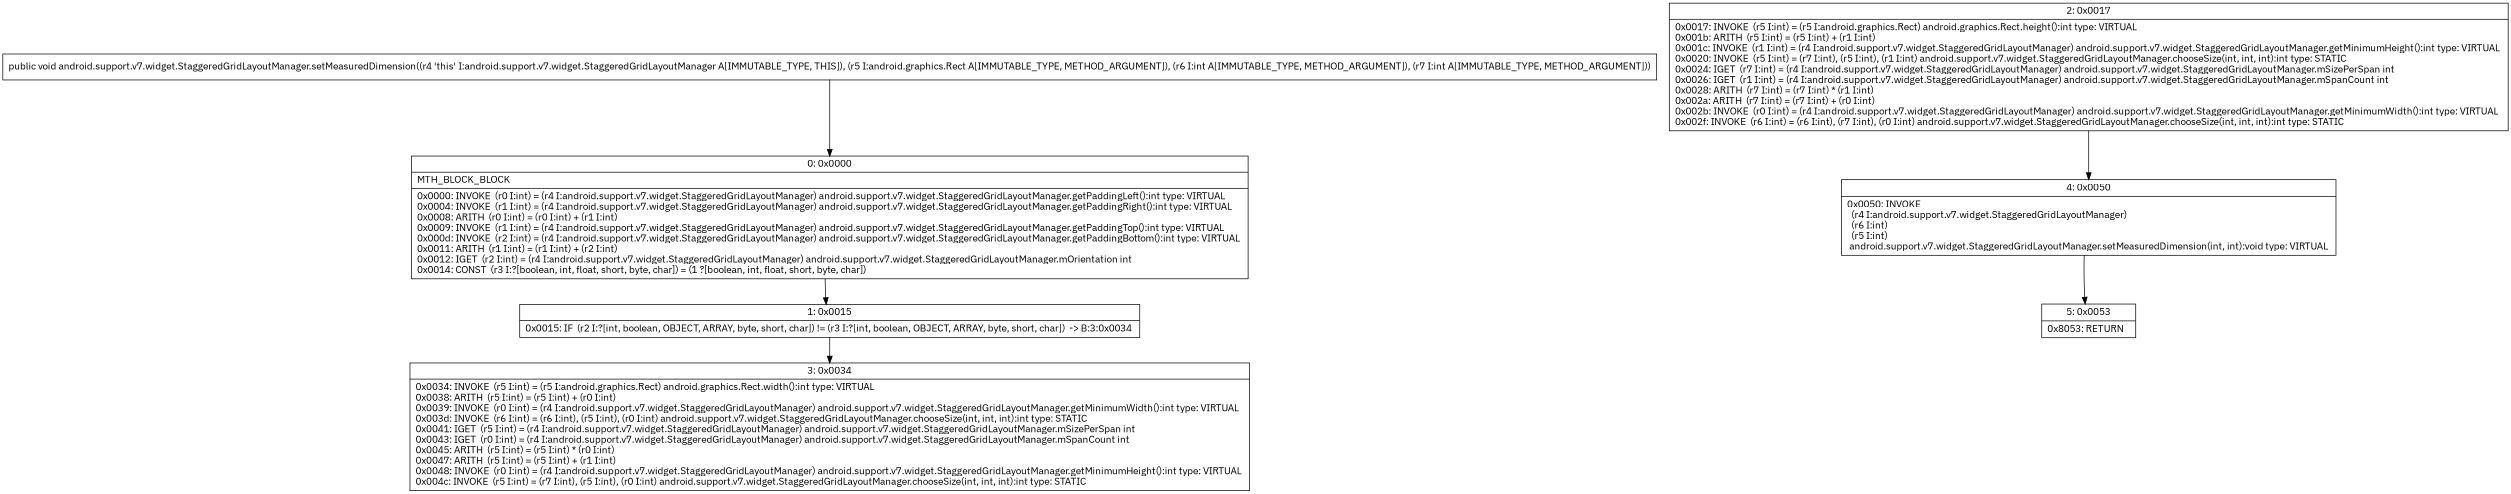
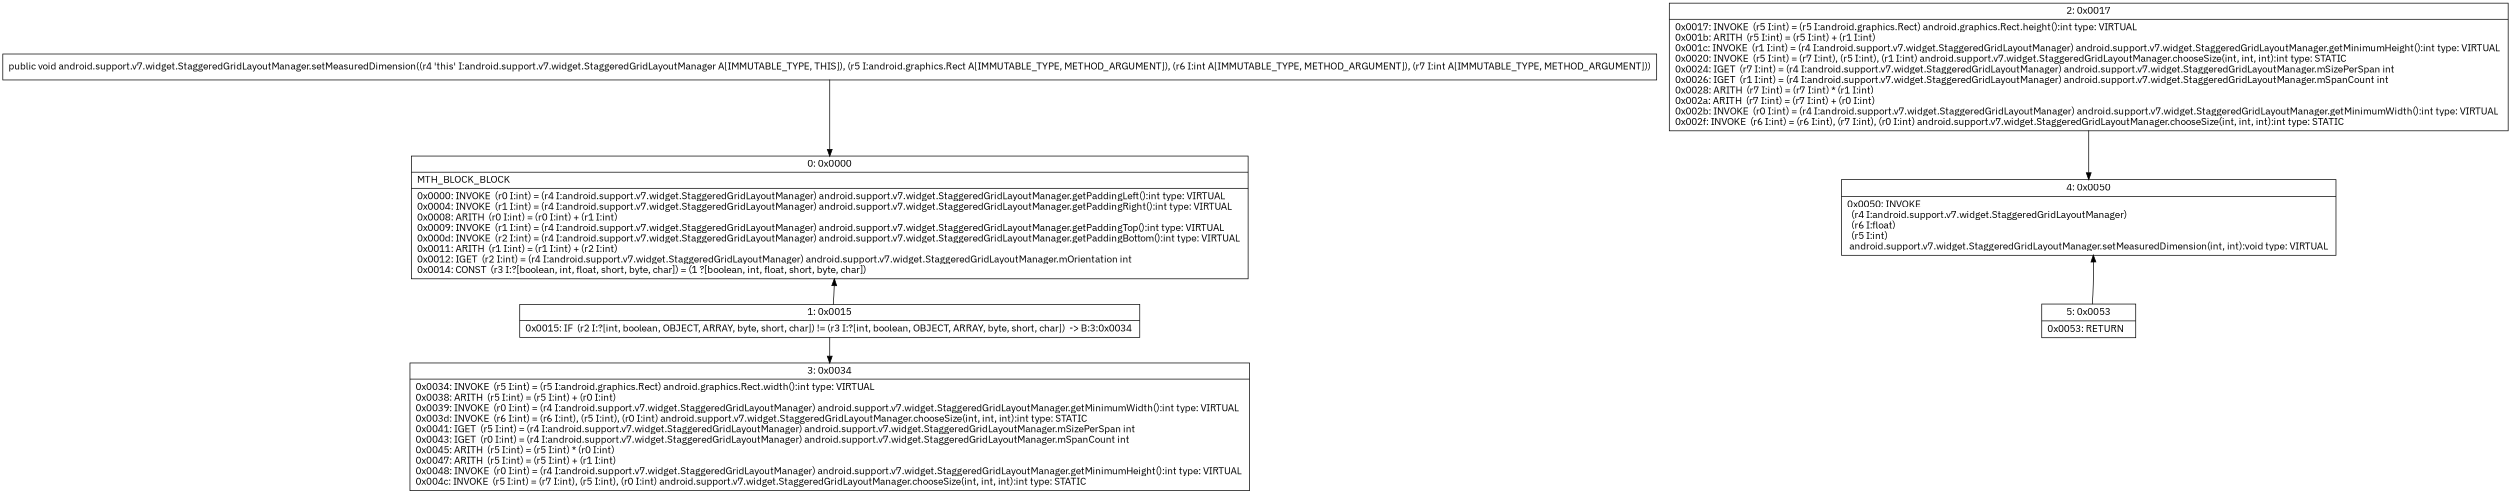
  digraph {
    fontname="IBM Plex Sans"
    node [fontname="IBM Plex Sans" shape=record]
    edge [fontname="IBM Plex Sans"]
    n1 [label="{0\:\ 0x0000|MTH_BLOCK_BLOCK\l|0x0000: INVOKE  (r0 I:int) = (r4 I:android.support.v7.widget.StaggeredGridLayoutManager) android.support.v7.widget.StaggeredGridLayoutManager.getPaddingLeft():int type: VIRTUAL \l0x0004: INVOKE  (r1 I:int) = (r4 I:android.support.v7.widget.StaggeredGridLayoutManager) android.support.v7.widget.StaggeredGridLayoutManager.getPaddingRight():int type: VIRTUAL \l0x0008: ARITH  (r0 I:int) = (r0 I:int) + (r1 I:int) \l0x0009: INVOKE  (r1 I:int) = (r4 I:android.support.v7.widget.StaggeredGridLayoutManager) android.support.v7.widget.StaggeredGridLayoutManager.getPaddingTop():int type: VIRTUAL \l0x000d: INVOKE  (r2 I:int) = (r4 I:android.support.v7.widget.StaggeredGridLayoutManager) android.support.v7.widget.StaggeredGridLayoutManager.getPaddingBottom():int type: VIRTUAL \l0x0011: ARITH  (r1 I:int) = (r1 I:int) + (r2 I:int) \l0x0012: IGET  (r2 I:int) = (r4 I:android.support.v7.widget.StaggeredGridLayoutManager) android.support.v7.widget.StaggeredGridLayoutManager.mOrientation int \l0x0014: CONST  (r3 I:?[boolean, int, float, short, byte, char]) = (1 ?[boolean, int, float, short, byte, char]) \l}"]
    n2 [label="{1\:\ 0x0015|0x0015: IF  (r2 I:?[int, boolean, OBJECT, ARRAY, byte, short, char]) != (r3 I:?[int, boolean, OBJECT, ARRAY, byte, short, char])  \-\> B:3:0x0034 \l}"]
    n3 [label="{3\:\ 0x0034|0x0034: INVOKE  (r5 I:int) = (r5 I:android.graphics.Rect) android.graphics.Rect.width():int type: VIRTUAL \l0x0038: ARITH  (r5 I:int) = (r5 I:int) + (r0 I:int) \l0x0039: INVOKE  (r0 I:int) = (r4 I:android.support.v7.widget.StaggeredGridLayoutManager) android.support.v7.widget.StaggeredGridLayoutManager.getMinimumWidth():int type: VIRTUAL \l0x003d: INVOKE  (r6 I:int) = (r6 I:int), (r5 I:int), (r0 I:int) android.support.v7.widget.StaggeredGridLayoutManager.chooseSize(int, int, int):int type: STATIC \l0x0041: IGET  (r5 I:int) = (r4 I:android.support.v7.widget.StaggeredGridLayoutManager) android.support.v7.widget.StaggeredGridLayoutManager.mSizePerSpan int \l0x0043: IGET  (r0 I:int) = (r4 I:android.support.v7.widget.StaggeredGridLayoutManager) android.support.v7.widget.StaggeredGridLayoutManager.mSpanCount int \l0x0045: ARITH  (r5 I:int) = (r5 I:int) * (r0 I:int) \l0x0047: ARITH  (r5 I:int) = (r5 I:int) + (r1 I:int) \l0x0048: INVOKE  (r0 I:int) = (r4 I:android.support.v7.widget.StaggeredGridLayoutManager) android.support.v7.widget.StaggeredGridLayoutManager.getMinimumHeight():int type: VIRTUAL \l0x004c: INVOKE  (r5 I:int) = (r7 I:int), (r5 I:int), (r0 I:int) android.support.v7.widget.StaggeredGridLayoutManager.chooseSize(int, int, int):int type: STATIC \l}"]
    n4 [label="{2\:\ 0x0017|0x0017: INVOKE  (r5 I:int) = (r5 I:android.graphics.Rect) android.graphics.Rect.height():int type: VIRTUAL \l0x001b: ARITH  (r5 I:int) = (r5 I:int) + (r1 I:int) \l0x001c: INVOKE  (r1 I:int) = (r4 I:android.support.v7.widget.StaggeredGridLayoutManager) android.support.v7.widget.StaggeredGridLayoutManager.getMinimumHeight():int type: VIRTUAL \l0x0020: INVOKE  (r5 I:int) = (r7 I:int), (r5 I:int), (r1 I:int) android.support.v7.widget.StaggeredGridLayoutManager.chooseSize(int, int, int):int type: STATIC \l0x0024: IGET  (r7 I:int) = (r4 I:android.support.v7.widget.StaggeredGridLayoutManager) android.support.v7.widget.StaggeredGridLayoutManager.mSizePerSpan int \l0x0026: IGET  (r1 I:int) = (r4 I:android.support.v7.widget.StaggeredGridLayoutManager) android.support.v7.widget.StaggeredGridLayoutManager.mSpanCount int \l0x0028: ARITH  (r7 I:int) = (r7 I:int) * (r1 I:int) \l0x002a: ARITH  (r7 I:int) = (r7 I:int) + (r0 I:int) \l0x002b: INVOKE  (r0 I:int) = (r4 I:android.support.v7.widget.StaggeredGridLayoutManager) android.support.v7.widget.StaggeredGridLayoutManager.getMinimumWidth():int type: VIRTUAL \l0x002f: INVOKE  (r6 I:int) = (r6 I:int), (r7 I:int), (r0 I:int) android.support.v7.widget.StaggeredGridLayoutManager.chooseSize(int, int, int):int type: STATIC \l}"]
-   n5 [label="{4\:\ 0x0050|0x0050: INVOKE  \l  (r4 I:android.support.v7.widget.StaggeredGridLayoutManager)\l  (r6 I:int)\l  (r5 I:int)\l android.support.v7.widget.StaggeredGridLayoutManager.setMeasuredDimension(int, int):void type: VIRTUAL \l}"]
-   n6 [label="{5\:\ 0x0053|0x8053: RETURN   \l}"]
+   n5 [label="{4\:\ 0x0050|0x0050: INVOKE  \l  (r4 I:android.support.v7.widget.StaggeredGridLayoutManager)\l  (r6 I:float)\l  (r5 I:int)\l android.support.v7.widget.StaggeredGridLayoutManager.setMeasuredDimension(int, int):void type: VIRTUAL \l}"]
+   n6 [label="{5\:\ 0x0053|0x0053: RETURN   \l}"]
    n7 [label="{public void android.support.v7.widget.StaggeredGridLayoutManager.setMeasuredDimension((r4 'this' I:android.support.v7.widget.StaggeredGridLayoutManager A[IMMUTABLE_TYPE, THIS]), (r5 I:android.graphics.Rect A[IMMUTABLE_TYPE, METHOD_ARGUMENT]), (r6 I:int A[IMMUTABLE_TYPE, METHOD_ARGUMENT]), (r7 I:int A[IMMUTABLE_TYPE, METHOD_ARGUMENT])) }"]
-   n1 -> n2
+   n2 -> n1
    n2 -> n3
    n4 -> n5
-   n5 -> n6
+   n6 -> n5
    n7 -> n1
  }
